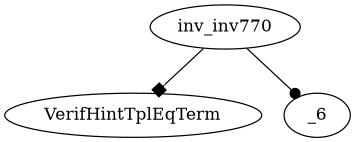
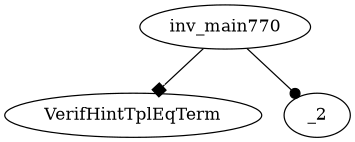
  digraph {
-   n1 [label=inv_inv770]
+   n1 [label=inv_main770]
    n2 [label=VerifHintTplEqTerm]
-   n3 [label=_6]
+   n3 [label=_2]
    n1 -> n2 [arrowhead=box]
    n1 -> n3 [arrowhead=dot]
  }
